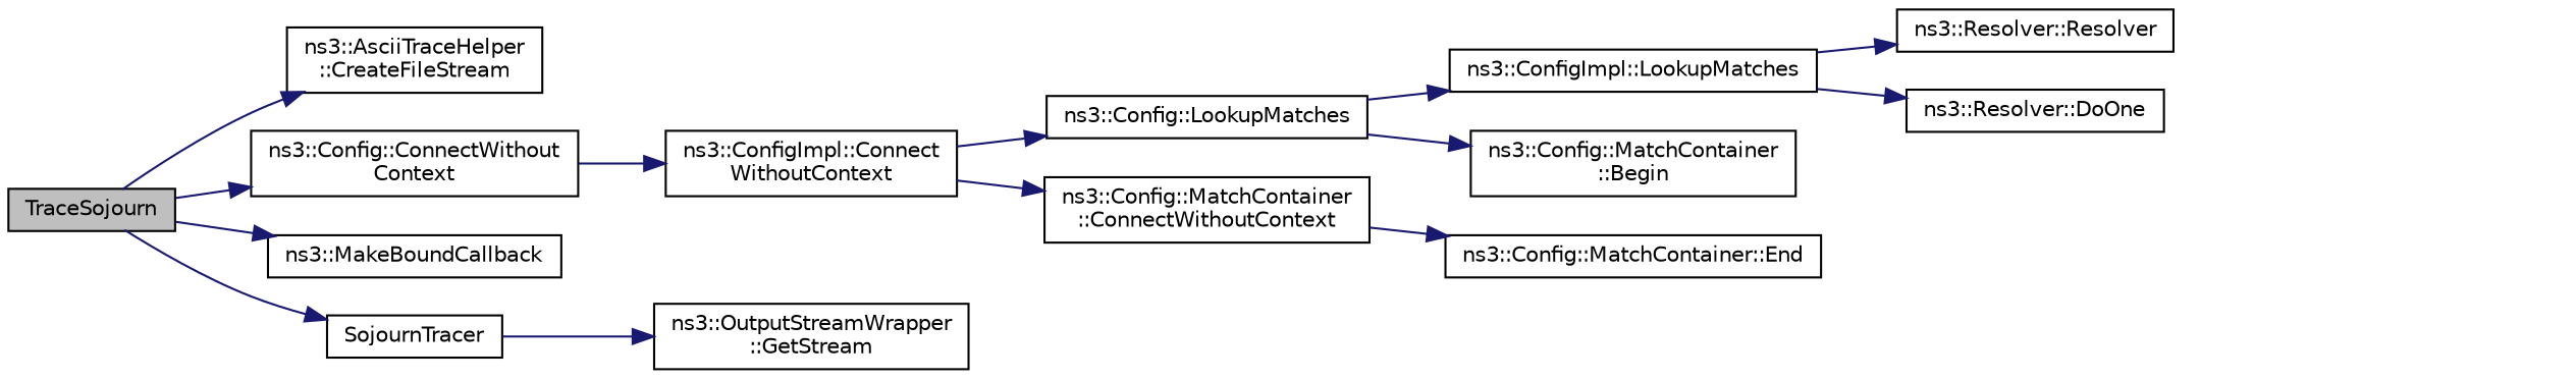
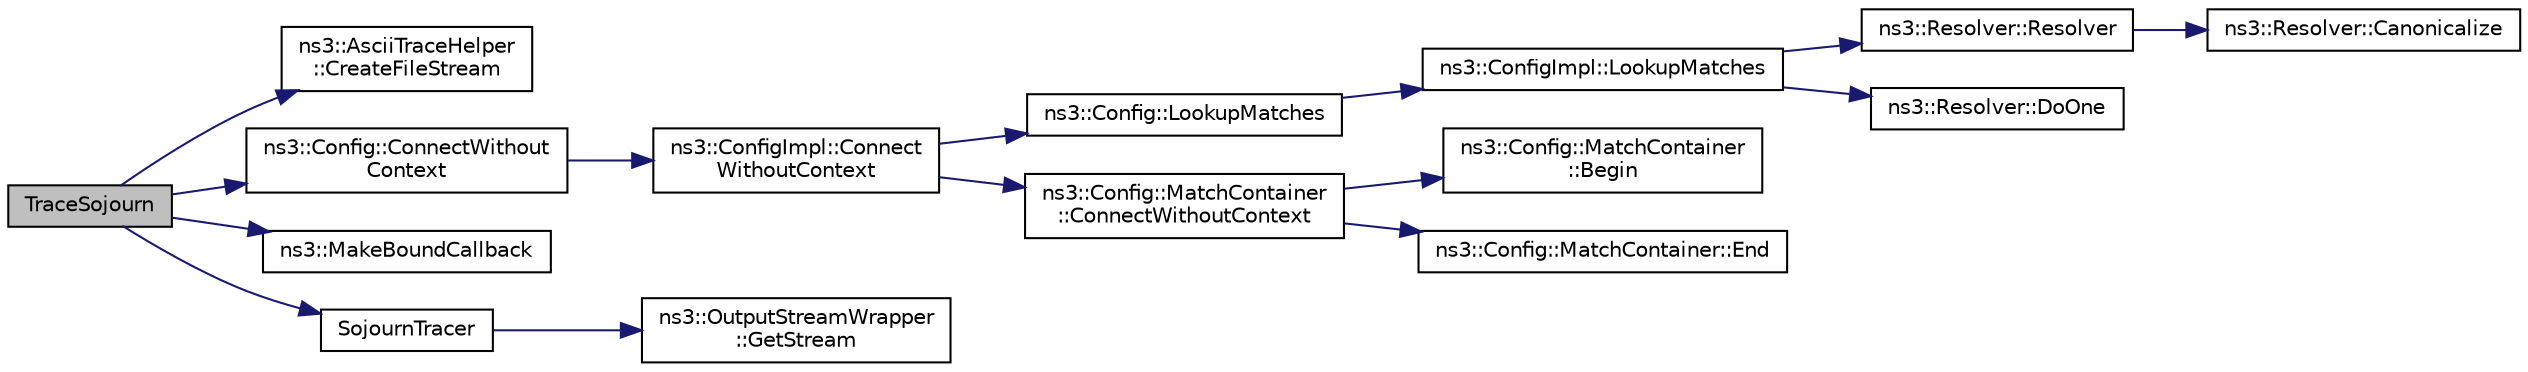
  digraph {
    rankdir=LR
    node [color=black fillcolor=white fontname=Helvetica fontsize=10 shape=record style=filled]
    edge [color=midnightblue fontname=Helvetica fontsize=10 labelfontname=Helvetica labelfontsize=10 style=solid]
    n1 [fillcolor=grey75 fontcolor=black height=0.2 label=TraceSojourn width=0.4]
    n2 [height=0.2 label="ns3::AsciiTraceHelper\l::CreateFileStream" width=0.4]
    n3 [height=0.2 label="ns3::Config::ConnectWithout\lContext" width=0.4]
    n4 [height=0.2 label="ns3::MakeBoundCallback" width=0.4]
    n5 [height=0.2 label=SojournTracer width=0.4]
    n6 [height=0.2 label="ns3::ConfigImpl::Connect\lWithoutContext" width=0.4]
    n7 [height=0.2 label="ns3::OutputStreamWrapper\l::GetStream" width=0.4]
    n8 [height=0.2 label="ns3::Config::LookupMatches" width=0.4]
    n9 [height=0.2 label="ns3::Config::MatchContainer\l::ConnectWithoutContext" width=0.4]
    n10 [height=0.2 label="ns3::ConfigImpl::LookupMatches" width=0.4]
    n11 [height=0.2 label="ns3::Config::MatchContainer\l::Begin" width=0.4]
    n12 [height=0.2 label="ns3::Config::MatchContainer::End" width=0.4]
    n13 [height=0.2 label="ns3::Resolver::Resolver" width=0.4]
    n14 [height=0.2 label="ns3::Resolver::DoOne" width=0.4]
+   n15 [height=0.2 label="ns3::Resolver::Canonicalize" width=0.4]
    n1 -> n2
    n1 -> n3
    n1 -> n4
    n1 -> n5
    n3 -> n6
    n5 -> n7
    n6 -> n8
    n6 -> n9
    n8 -> n10
-   n8 -> n11
+   n9 -> n11
    n9 -> n12
    n10 -> n13
    n10 -> n14
+   n13 -> n15
  }
